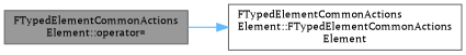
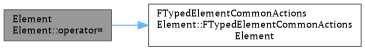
  digraph {
    rankdir=LR
    fontname="PT Serif"
    node [fontname="PT Serif" fontsize=10 shape=box style=filled]
-   n1 [color=gray40 fillcolor=grey60 fontcolor=black height=0.2 label="FTypedElementCommonActions\lElement::operator=" width=0.4]
+   n1 [color=gray40 fillcolor=grey60 fontcolor=black height=0.2 label="Element\lElement::operator=" width=0.4]
    n2 [color=grey40 fillcolor=white height=0.2 label="FTypedElementCommonActions\lElement::FTypedElementCommonActions\lElement" width=0.4]
    n1 -> n2 [color=steelblue1 fontname="PT Serif" fontsize=10 labelfontname=Helvetica labelfontsize=10 style=solid]
  }
